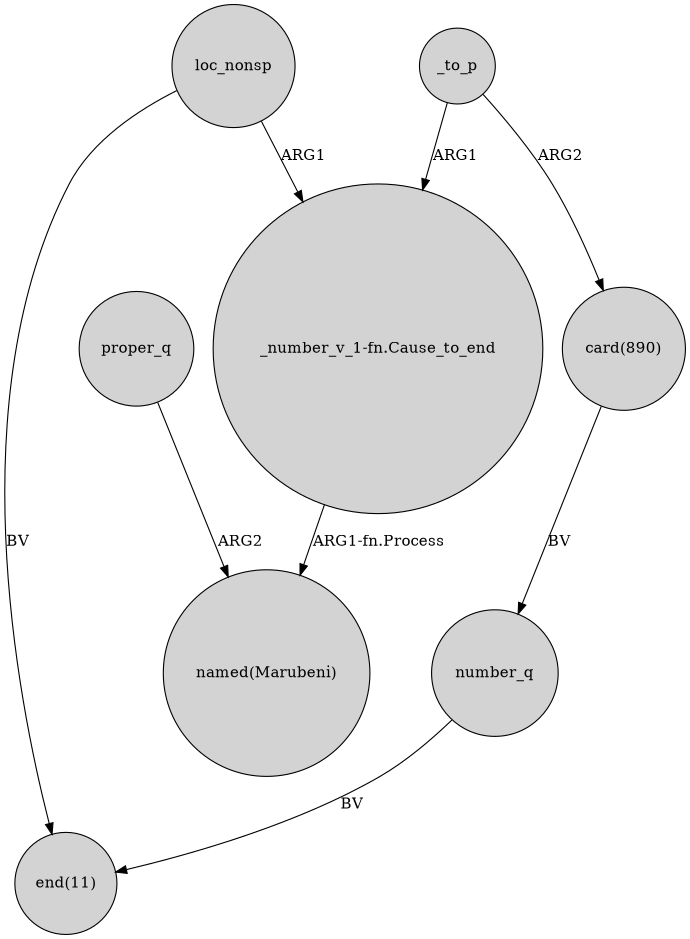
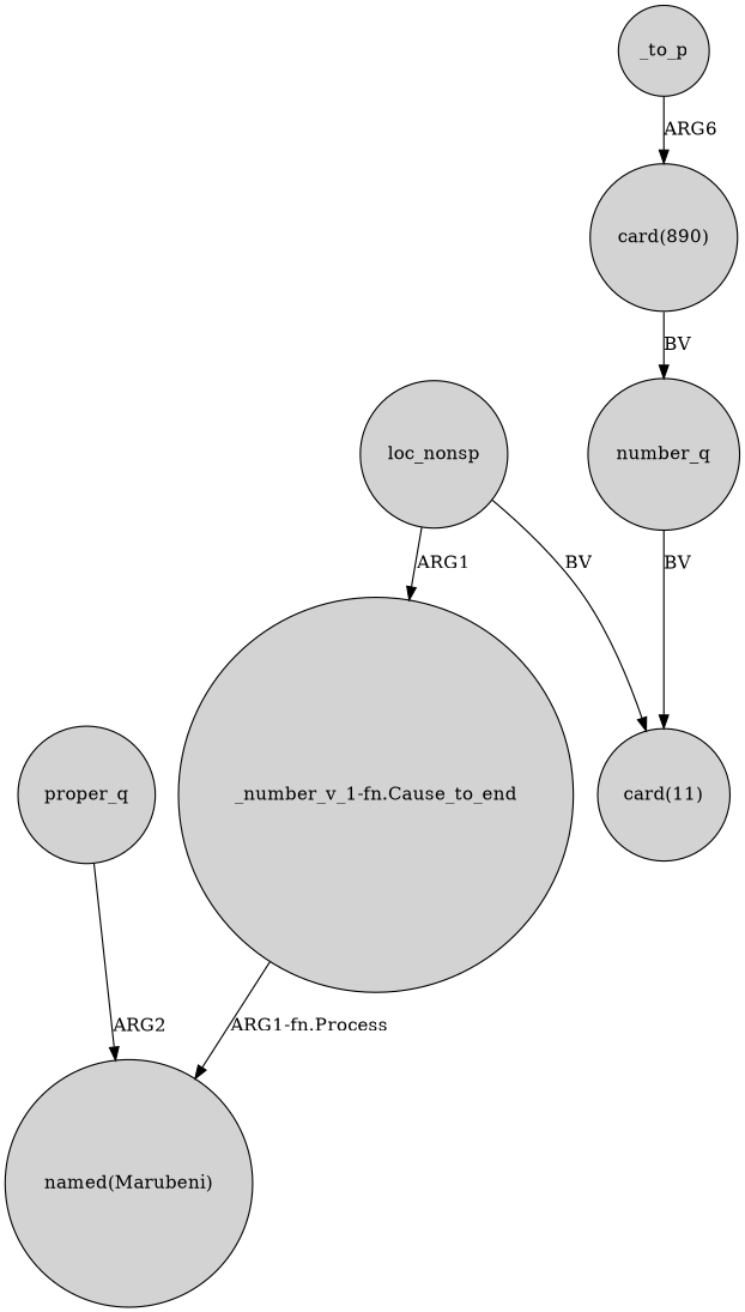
  digraph {
    node [shape=circle style=filled]
    proper_q
    "named(Marubeni)"
    number_q
-   "card(11)" [label="end(11)"]
+   "card(11)"
    "card(890)"
    n6 [label="_number_v_1-fn.Cause_to_end"]
    loc_nonsp
    _to_p
    proper_q -> "named(Marubeni)" [label=ARG2]
    number_q -> "card(11)" [label=BV]
    "card(890)" -> number_q [label=BV]
    n6 -> "named(Marubeni)" [label="ARG1-fn.Process"]
    loc_nonsp -> "card(11)" [label=BV]
    loc_nonsp -> n6 [label=ARG1]
-   _to_p -> "card(890)" [label=ARG2]
-   _to_p -> n6 [label=ARG1]
+   _to_p -> "card(890)" [label=ARG6]
  }
